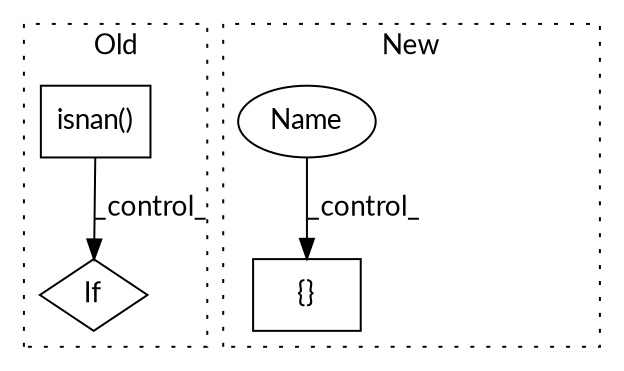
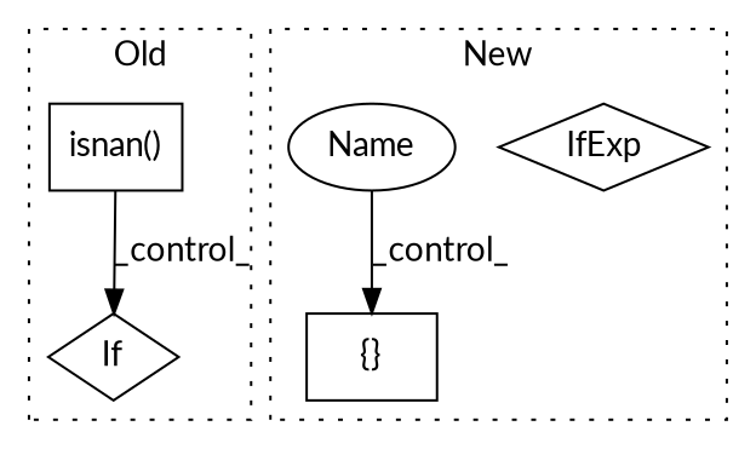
  digraph {
    fontname=Lato
    node [fontname=Lato shape=box]
    edge [fontname=Lato]
    n1 [a=75 l="12,1" label="isnan()" s="10620,10643"]
    n2 [a=96 l=3 label=If s=10613 shape=diamond]
+   n3 [a=51 l="4,6" label=IfExp s="13836,13867" shape=diamond]
    n4 [a=95 l="34,31" label="{}" s="6389,6648"]
    n5 [a=87 l=9 label=Name s=6340 shape=ellipse]
    subgraph cluster_1 {
      label=Old
      style=dotted
      n1
      n2
    }
    subgraph cluster_2 {
      label=New
      style=dotted
+     n3
      n4
      n5
    }
    n1 -> n2 [label=_control_]
    n5 -> n4 [label=_control_]
  }
